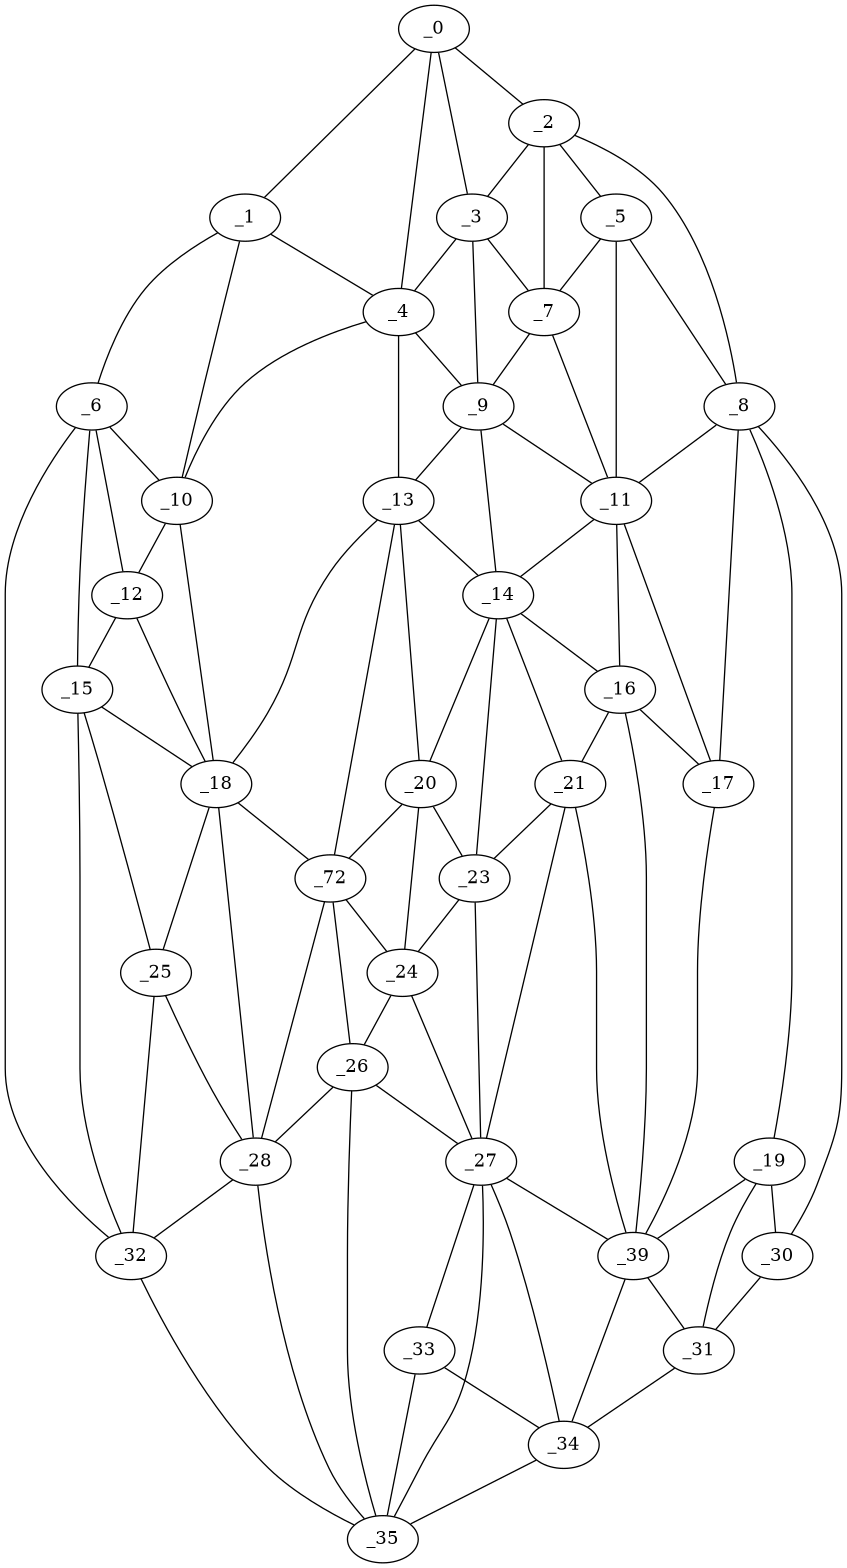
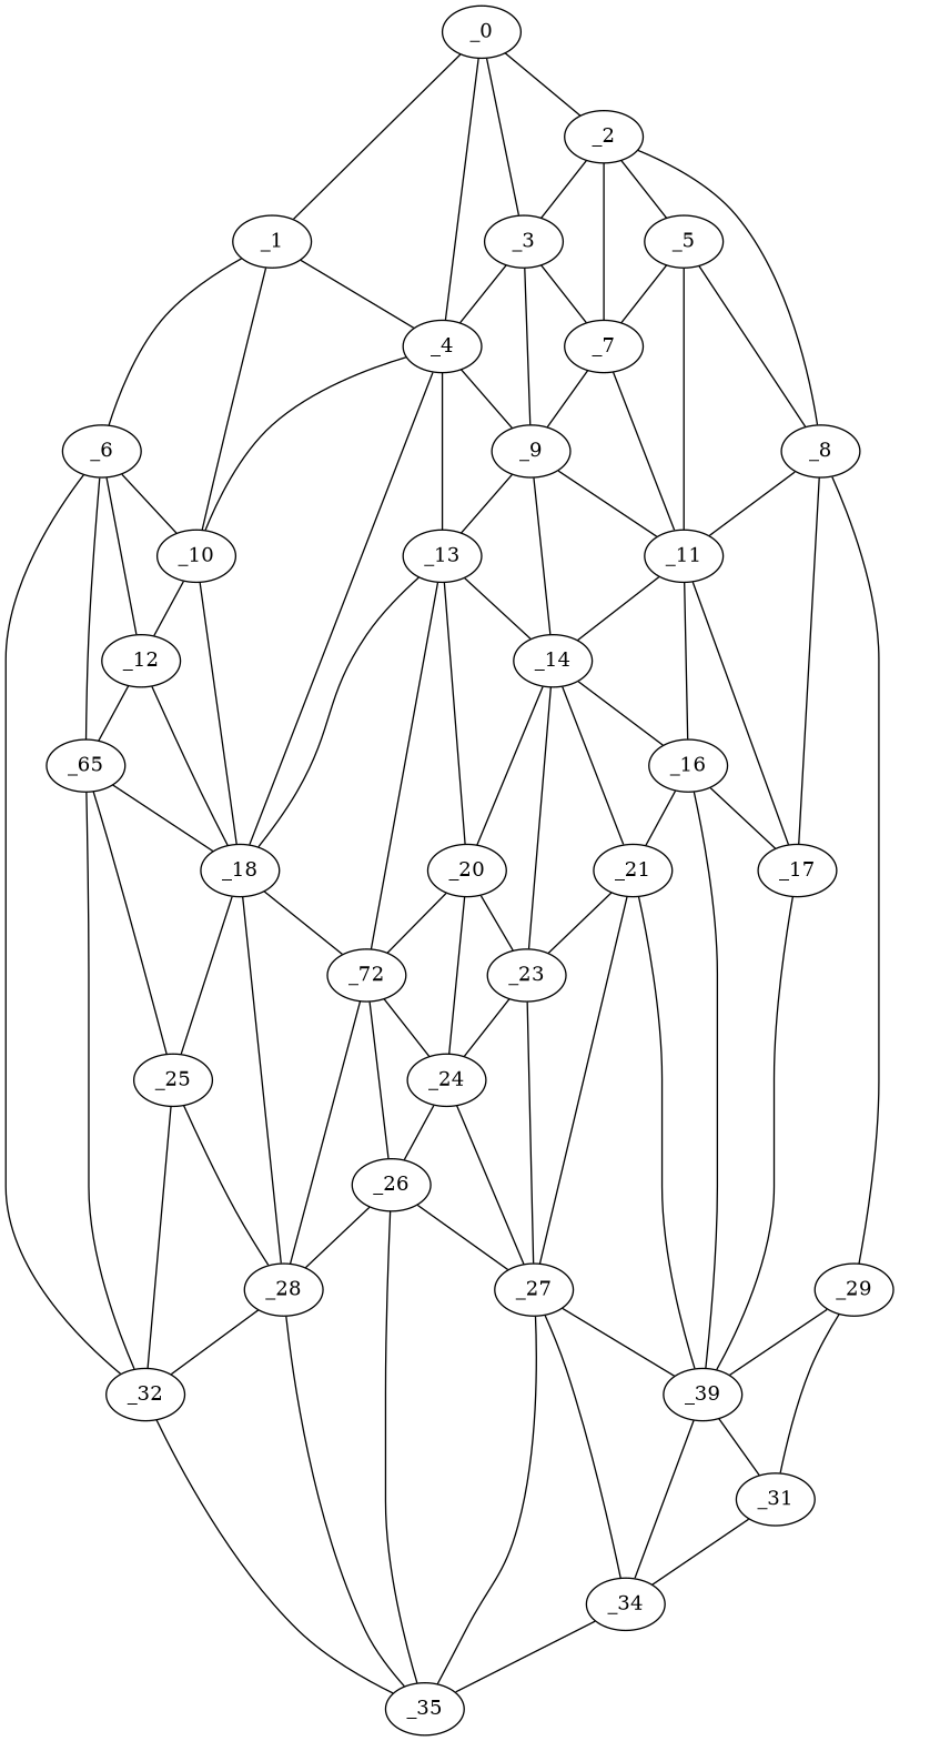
  graph {
    node [x=67 y=81]
    edge [valence=2]
    _0 [x=37 y=66]
    _1 [x=39 y=9]
    _2 [x=41 y=80]
    _3 [x=43 y=71]
    _4 [x=48 y=64]
    _6 [x=49 y=3]
    _10 [x=54 y=14]
    _5 [x=48]
    _7 [x=49 y=77]
    _8 [x=50 y=94]
    _9 [x=52 y=73]
    _13 [x=62 y=62]
    _18 [x=69 y=27]
    _12 [x=59 y=11]
-   _15 [y=12]
+   _15 [y=12 label=_65]
    _32 [x=95 y=12]
    _11 [x=57]
    _17 [y=88]
-   _19 [x=69 y=104]
-   _30 [x=93 y=120]
+   _19 [x=69 y=104 label=_29]
    _14 [x=66 y=69]
    _20 [x=70 y=59]
    n23 [label=_72 x=73 y=55]
    _25 [x=80 y=29]
    _28 [x=86 y=42]
    _35 [x=97 y=69]
    _16
    n28 [label=_39 x=86 y=89]
    _31 [x=94 y=112]
    _21 [x=70 y=75]
    _23 [x=74 y=67]
    _24 [x=77 y=62]
    _26 [x=84 y=61]
    _34 [x=96 y=85]
    _27 [x=84 y=71]
-   _33 [x=96 y=73]
    _0 -- _1 [valence=1]
    _0 -- _2 [valence=1]
    _0 -- _3
    _0 -- _4 [valence=1]
    _1 -- _4 [valence=1]
    _1 -- _6 [valence=1]
    _1 -- _10
    _2 -- _3 [valence=1]
    _2 -- _5
    _2 -- _7
    _2 -- _8 [valence=1]
    _3 -- _4
    _3 -- _7
    _3 -- _9
    _4 -- _10
    _4 -- _9 [valence=1]
    _4 -- _13 [valence=1]
+   _4 -- _18 [valence=1]
    _6 -- _10 [valence=1]
    _6 -- _12
    _6 -- _15 [valence=1]
    _6 -- _32 [valence=1]
    _10 -- _18
    _10 -- _12
    _5 -- _7
    _5 -- _8
    _5 -- _11
    _7 -- _9 [valence=1]
    _7 -- _11
    _8 -- _11 [valence=1]
    _8 -- _17
    _8 -- _19
-   _8 -- _30 [valence=1]
    _9 -- _13 [valence=1]
    _9 -- _11 [valence=1]
    _9 -- _14
    _13 -- _18
    _13 -- _14
    _13 -- _20
    _13 -- n23
    _18 -- n23 [valence=1]
    _18 -- _25
    _18 -- _28
    _12 -- _18
    _12 -- _15
    _15 -- _18
    _15 -- _32
    _15 -- _25
    _32 -- _35 [valence=1]
    _11 -- _17 [valence=1]
    _11 -- _14
    _11 -- _16
    _17 -- n28
-   _19 -- _30 [valence=1]
    _19 -- n28
    _19 -- _31
-   _30 -- _31 [valence=1]
    _14 -- _20 [valence=1]
    _14 -- _16
    _14 -- _21
    _14 -- _23
    _20 -- n23
    _20 -- _23
    _20 -- _24
    n23 -- _28
    n23 -- _24 [valence=1]
    n23 -- _26
    _25 -- _32
    _25 -- _28
    _28 -- _32
    _28 -- _35 [valence=1]
    _16 -- _17
    _16 -- n28 [valence=1]
    _16 -- _21
    n28 -- _31
    n28 -- _34
    _31 -- _34 [valence=1]
    _21 -- n28 [valence=1]
    _21 -- _23
    _21 -- _27
    _23 -- _24
    _23 -- _27 [valence=1]
    _24 -- _26
    _24 -- _27
    _26 -- _28 [valence=1]
    _26 -- _35
    _26 -- _27
    _34 -- _35 [valence=1]
    _27 -- _35
    _27 -- n28 [valence=1]
    _27 -- _34
-   _27 -- _33
-   _33 -- _35
-   _33 -- _34 [valence=1]
  }
